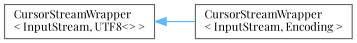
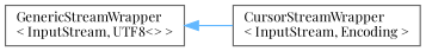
  digraph {
    rankdir=LR
    fontname="Playfair Display"
    node [color=grey40 fillcolor=white fontname="Playfair Display" fontsize=10 shape=box style=filled]
-   n1 [height=0.2 label="CursorStreamWrapper\l\< InputStream, UTF8\<\> \>" width=0.4]
+   n1 [height=0.2 label="GenericStreamWrapper\l\< InputStream, UTF8\<\> \>" width=0.4]
    n2 [height=0.2 label="CursorStreamWrapper\l\< InputStream, Encoding \>" width=0.4]
    n1 -> n2 [color=steelblue1 dir=back fontname="Playfair Display" fontsize=10 labelfontname=Helvetica labelfontsize=10 style=solid]
  }
